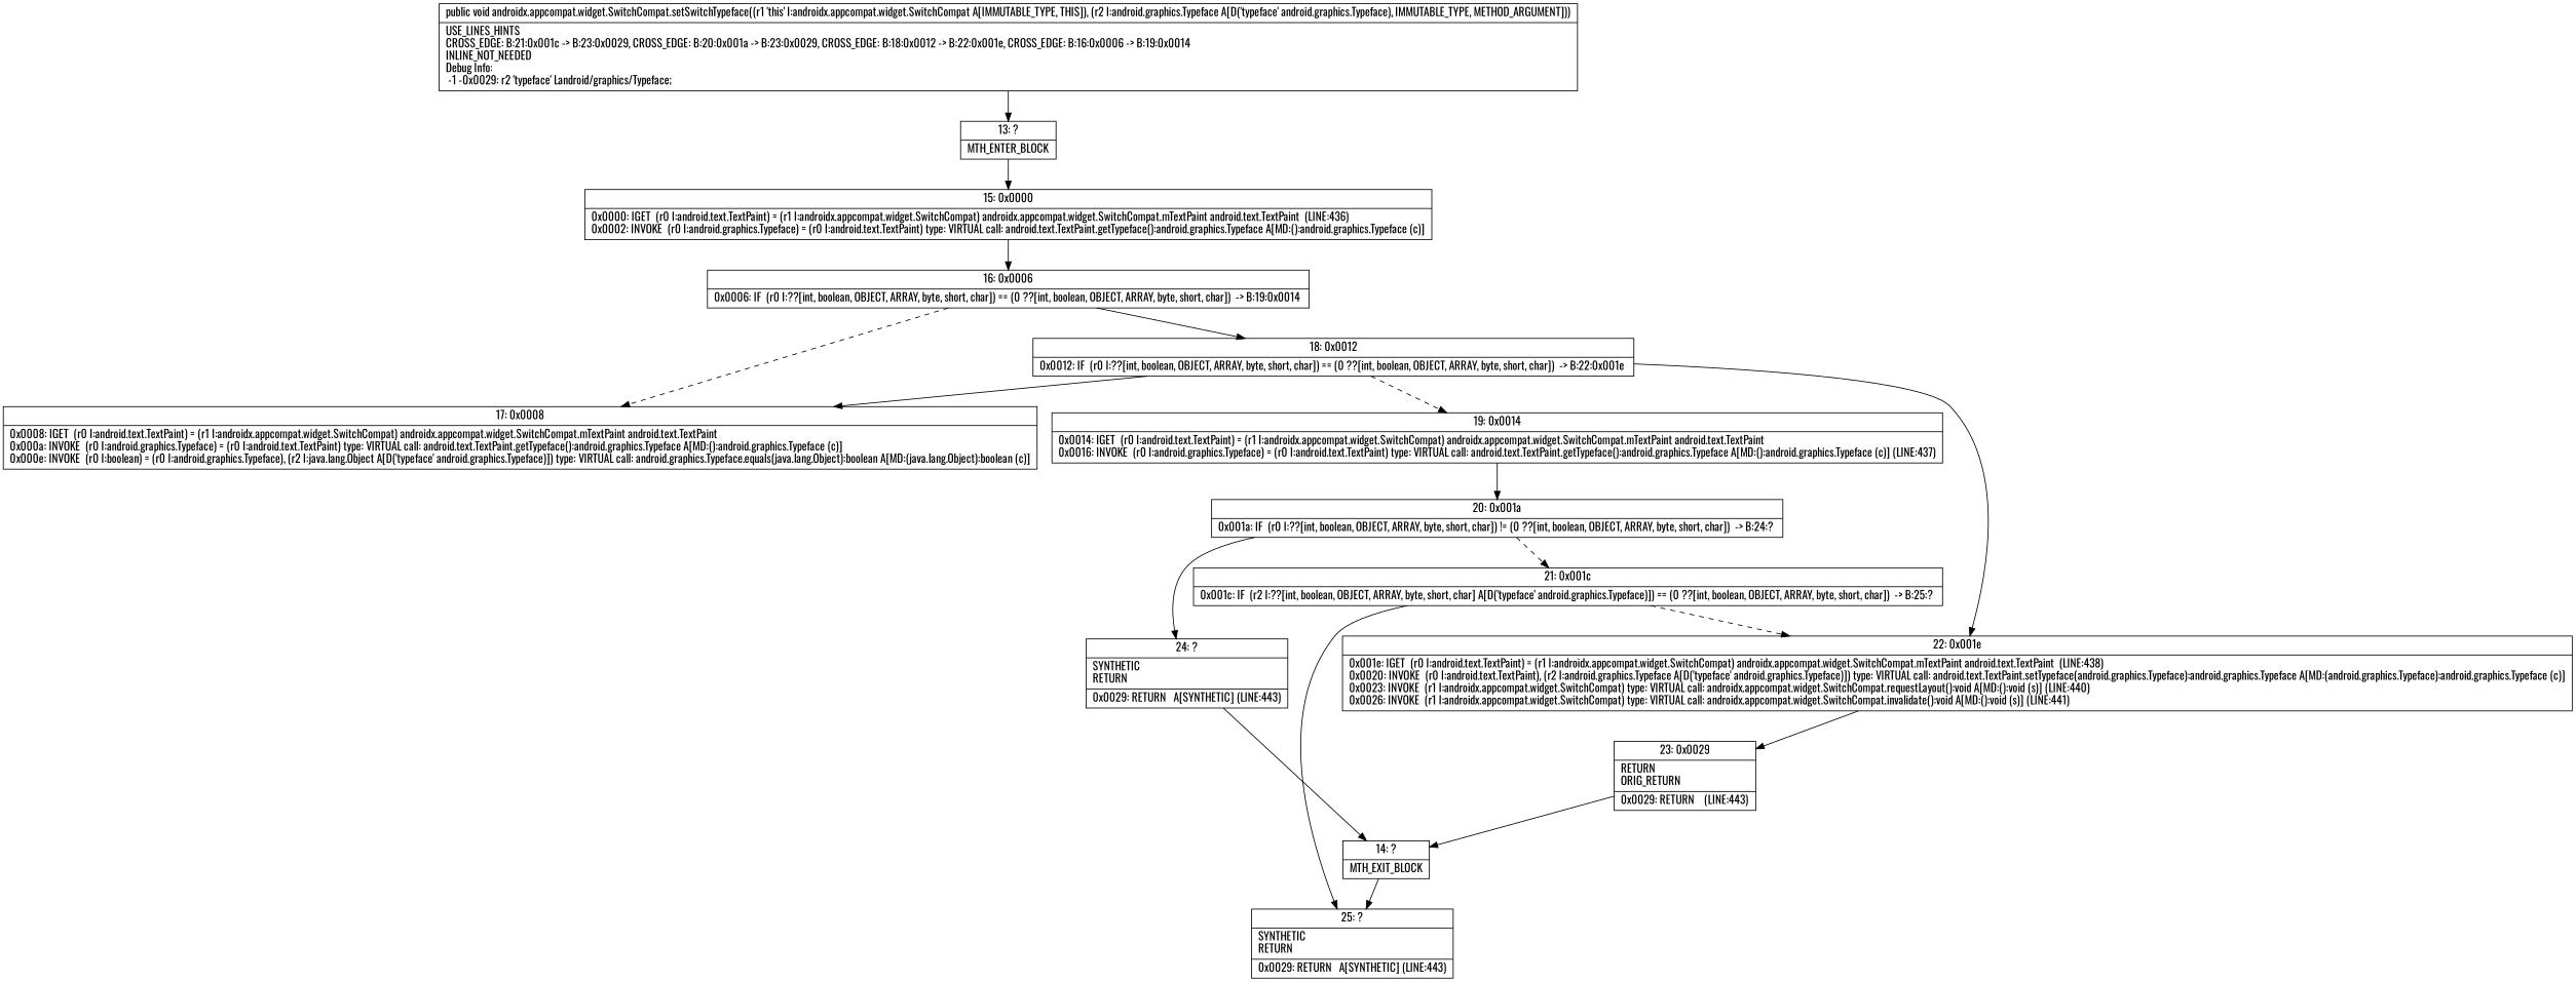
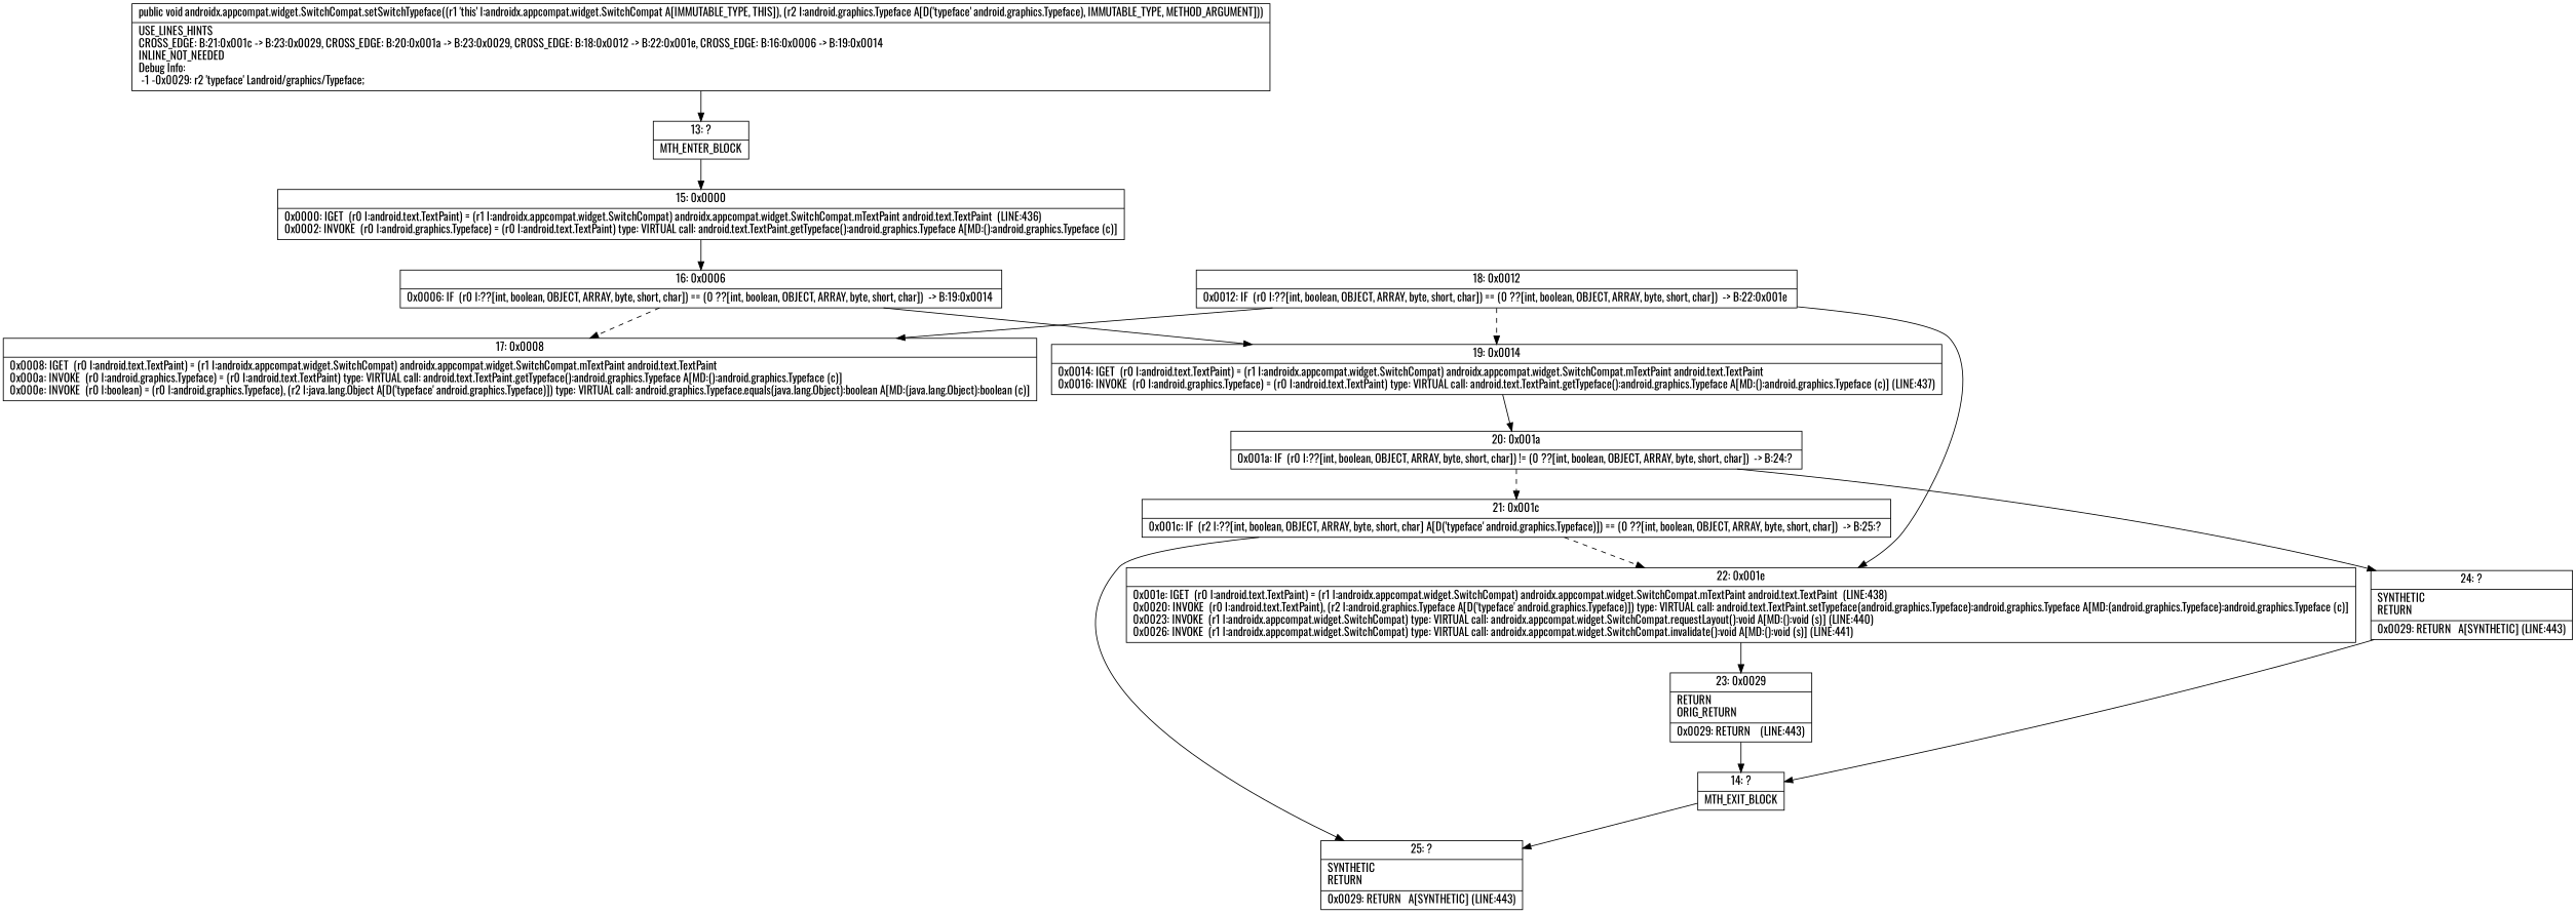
  digraph {
    fontname=Oswald
    node [fontname=Oswald shape=record]
    edge [fontname=Oswald]
    n1 [label="{13\:\ ?|MTH_ENTER_BLOCK\l}"]
    n2 [label="{15\:\ 0x0000|0x0000: IGET  (r0 I:android.text.TextPaint) = (r1 I:androidx.appcompat.widget.SwitchCompat) androidx.appcompat.widget.SwitchCompat.mTextPaint android.text.TextPaint  (LINE:436)\l0x0002: INVOKE  (r0 I:android.graphics.Typeface) = (r0 I:android.text.TextPaint) type: VIRTUAL call: android.text.TextPaint.getTypeface():android.graphics.Typeface A[MD:():android.graphics.Typeface (c)]\l}"]
    n3 [label="{16\:\ 0x0006|0x0006: IF  (r0 I:??[int, boolean, OBJECT, ARRAY, byte, short, char]) == (0 ??[int, boolean, OBJECT, ARRAY, byte, short, char])  \-\> B:19:0x0014 \l}"]
    n4 [label="{17\:\ 0x0008|0x0008: IGET  (r0 I:android.text.TextPaint) = (r1 I:androidx.appcompat.widget.SwitchCompat) androidx.appcompat.widget.SwitchCompat.mTextPaint android.text.TextPaint \l0x000a: INVOKE  (r0 I:android.graphics.Typeface) = (r0 I:android.text.TextPaint) type: VIRTUAL call: android.text.TextPaint.getTypeface():android.graphics.Typeface A[MD:():android.graphics.Typeface (c)]\l0x000e: INVOKE  (r0 I:boolean) = (r0 I:android.graphics.Typeface), (r2 I:java.lang.Object A[D('typeface' android.graphics.Typeface)]) type: VIRTUAL call: android.graphics.Typeface.equals(java.lang.Object):boolean A[MD:(java.lang.Object):boolean (c)]\l}"]
    n5 [label="{19\:\ 0x0014|0x0014: IGET  (r0 I:android.text.TextPaint) = (r1 I:androidx.appcompat.widget.SwitchCompat) androidx.appcompat.widget.SwitchCompat.mTextPaint android.text.TextPaint \l0x0016: INVOKE  (r0 I:android.graphics.Typeface) = (r0 I:android.text.TextPaint) type: VIRTUAL call: android.text.TextPaint.getTypeface():android.graphics.Typeface A[MD:():android.graphics.Typeface (c)] (LINE:437)\l}"]
    n6 [label="{20\:\ 0x001a|0x001a: IF  (r0 I:??[int, boolean, OBJECT, ARRAY, byte, short, char]) != (0 ??[int, boolean, OBJECT, ARRAY, byte, short, char])  \-\> B:24:? \l}"]
    n7 [label="{18\:\ 0x0012|0x0012: IF  (r0 I:??[int, boolean, OBJECT, ARRAY, byte, short, char]) == (0 ??[int, boolean, OBJECT, ARRAY, byte, short, char])  \-\> B:22:0x001e \l}"]
    n8 [label="{22\:\ 0x001e|0x001e: IGET  (r0 I:android.text.TextPaint) = (r1 I:androidx.appcompat.widget.SwitchCompat) androidx.appcompat.widget.SwitchCompat.mTextPaint android.text.TextPaint  (LINE:438)\l0x0020: INVOKE  (r0 I:android.text.TextPaint), (r2 I:android.graphics.Typeface A[D('typeface' android.graphics.Typeface)]) type: VIRTUAL call: android.text.TextPaint.setTypeface(android.graphics.Typeface):android.graphics.Typeface A[MD:(android.graphics.Typeface):android.graphics.Typeface (c)]\l0x0023: INVOKE  (r1 I:androidx.appcompat.widget.SwitchCompat) type: VIRTUAL call: androidx.appcompat.widget.SwitchCompat.requestLayout():void A[MD:():void (s)] (LINE:440)\l0x0026: INVOKE  (r1 I:androidx.appcompat.widget.SwitchCompat) type: VIRTUAL call: androidx.appcompat.widget.SwitchCompat.invalidate():void A[MD:():void (s)] (LINE:441)\l}"]
    n9 [label="{23\:\ 0x0029|RETURN\lORIG_RETURN\l|0x0029: RETURN    (LINE:443)\l}"]
    n10 [label="{14\:\ ?|MTH_EXIT_BLOCK\l}"]
    n11 [label="{25\:\ ?|SYNTHETIC\lRETURN\l|0x0029: RETURN   A[SYNTHETIC] (LINE:443)\l}"]
    n12 [label="{21\:\ 0x001c|0x001c: IF  (r2 I:??[int, boolean, OBJECT, ARRAY, byte, short, char] A[D('typeface' android.graphics.Typeface)]) == (0 ??[int, boolean, OBJECT, ARRAY, byte, short, char])  \-\> B:25:? \l}"]
    n13 [label="{24\:\ ?|SYNTHETIC\lRETURN\l|0x0029: RETURN   A[SYNTHETIC] (LINE:443)\l}"]
    n14 [label="{public void androidx.appcompat.widget.SwitchCompat.setSwitchTypeface((r1 'this' I:androidx.appcompat.widget.SwitchCompat A[IMMUTABLE_TYPE, THIS]), (r2 I:android.graphics.Typeface A[D('typeface' android.graphics.Typeface), IMMUTABLE_TYPE, METHOD_ARGUMENT]))  | USE_LINES_HINTS\lCROSS_EDGE: B:21:0x001c \-\> B:23:0x0029, CROSS_EDGE: B:20:0x001a \-\> B:23:0x0029, CROSS_EDGE: B:18:0x0012 \-\> B:22:0x001e, CROSS_EDGE: B:16:0x0006 \-\> B:19:0x0014\lINLINE_NOT_NEEDED\lDebug Info:\l  \-1 \-0x0029: r2 'typeface' Landroid\/graphics\/Typeface;\l}"]
    n1 -> n2
    n2 -> n3
    n3 -> n4 [style=dashed]
-   n3 -> n7
+   n3 -> n5
    n5 -> n6
    n6 -> n12 [style=dashed]
    n6 -> n13
    n7 -> n4
    n7 -> n5 [style=dashed]
    n7 -> n8
    n8 -> n9
    n9 -> n10
    n10 -> n11
    n12 -> n8 [style=dashed]
    n12 -> n11
    n13 -> n10
    n14 -> n1
  }
